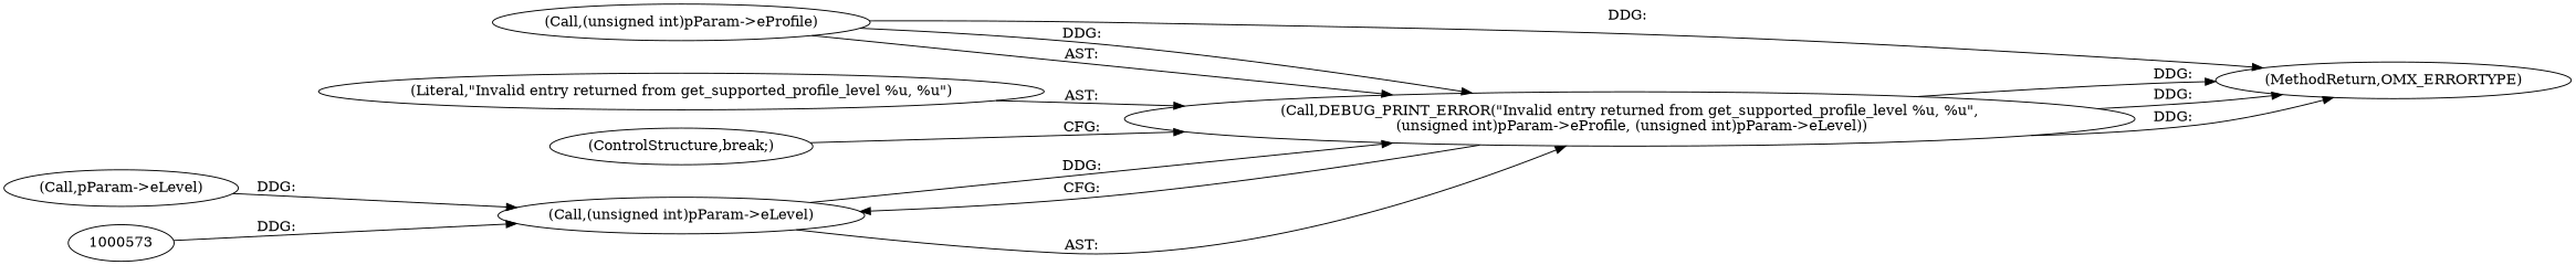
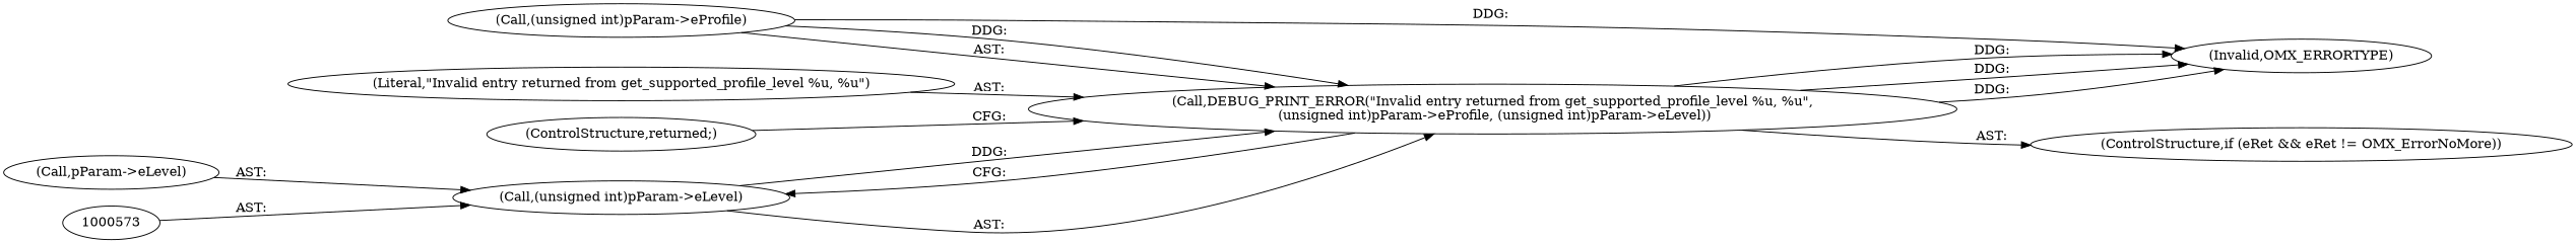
  digraph {
    rankdir=LR
    n1 [label="(Call,(unsigned int)pParam->eLevel)"]
    n2 [label="(Call,DEBUG_PRINT_ERROR(\"Invalid entry returned from get_supported_profile_level %u, %u\",\n (unsigned int)pParam->eProfile, (unsigned int)pParam->eLevel))"]
-   n3 [label="(MethodReturn,OMX_ERRORTYPE)"]
+   n3 [label="(Invalid,OMX_ERRORTYPE)"]
+   n4 [label="(ControlStructure,if (eRet && eRet != OMX_ErrorNoMore))"]
    n5 [label="(Call,pParam->eLevel)"]
    n6 [label="(Literal,\"Invalid entry returned from get_supported_profile_level %u, %u\")"]
    n7 [label="(Call,(unsigned int)pParam->eProfile)"]
-   n8 [label="(ControlStructure,break;)"]
+   n8 [label="(ControlStructure,returned;)"]
    1000573
    n1 -> n2 [label="AST: "]
    n1 -> n2 [label="DDG: "]
    n2 -> n1 [label="CFG: "]
    n2 -> n3 [label="DDG: "]
    n2 -> n3 [label="DDG: "]
    n2 -> n3 [label="DDG: "]
-   n5 -> n1 [label="DDG: "]
+   n2 -> n4 [label="AST: "]
+   n5 -> n1 [label="AST: "]
    n6 -> n2 [label="AST: "]
    n7 -> n2 [label="AST: "]
    n7 -> n2 [label="DDG: "]
    n7 -> n3 [label="DDG: "]
    n8 -> n2 [label="CFG: "]
-   1000573 -> n1 [label="DDG: "]
+   1000573 -> n1 [label="AST: "]
  }
